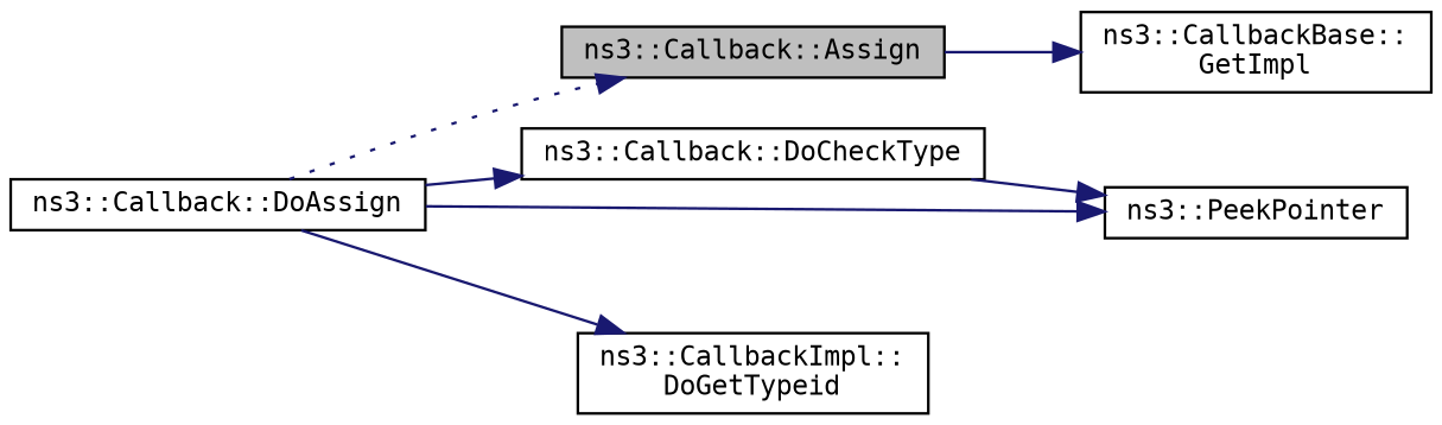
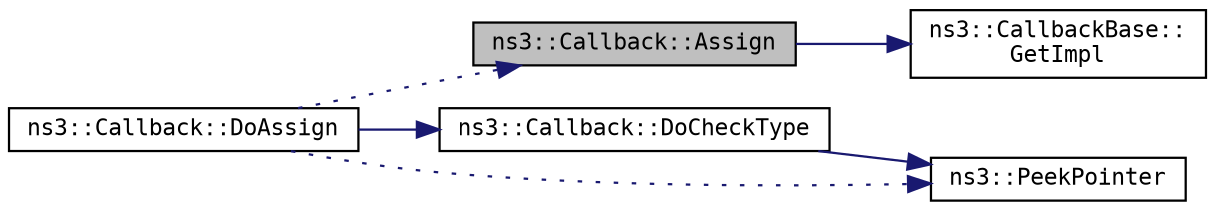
  digraph {
    fontname="DejaVu Sans Mono"
    rankdir=LR
    node [color=black fillcolor=white fontname="DejaVu Sans Mono" fontsize=10 shape=record style=filled]
    edge [color=midnightblue fontname="DejaVu Sans Mono" fontsize=10 labelfontname=Helvetica labelfontsize=10 style=solid]
    n1 [fillcolor=grey75 fontcolor=black height=0.2 label="ns3::Callback::Assign" width=0.4]
    n2 [height=0.2 label="ns3::CallbackBase::\lGetImpl" width=0.4]
    n3 [height=0.2 label="ns3::Callback::DoAssign" width=0.4]
    n4 [height=0.2 label="ns3::Callback::DoCheckType" width=0.4]
    n5 [height=0.2 label="ns3::PeekPointer" width=0.4]
-   n6 [height=0.2 label="ns3::CallbackImpl::\lDoGetTypeid" width=0.4]
    n1 -> n2
    n3 -> n1 [style=dotted]
    n3 -> n4
-   n3 -> n5
-   n3 -> n6
+   n3 -> n5 [style=dotted]
    n4 -> n5
  }
